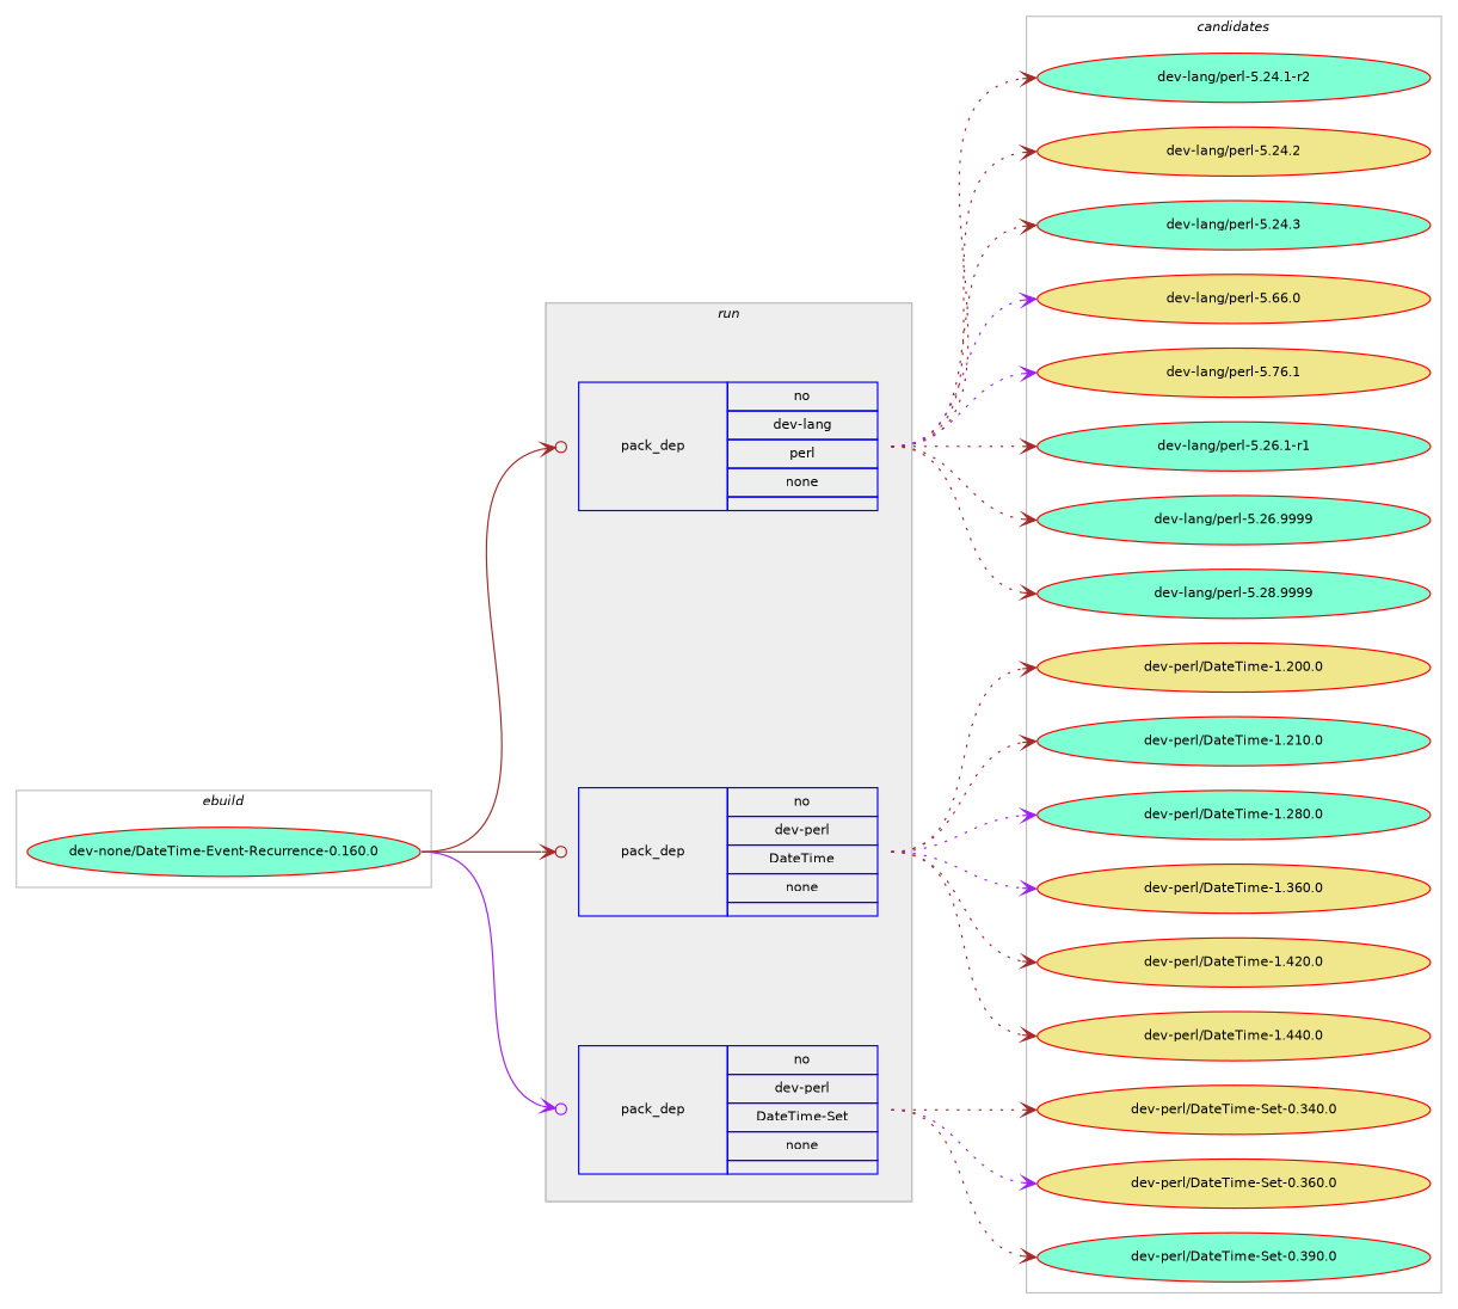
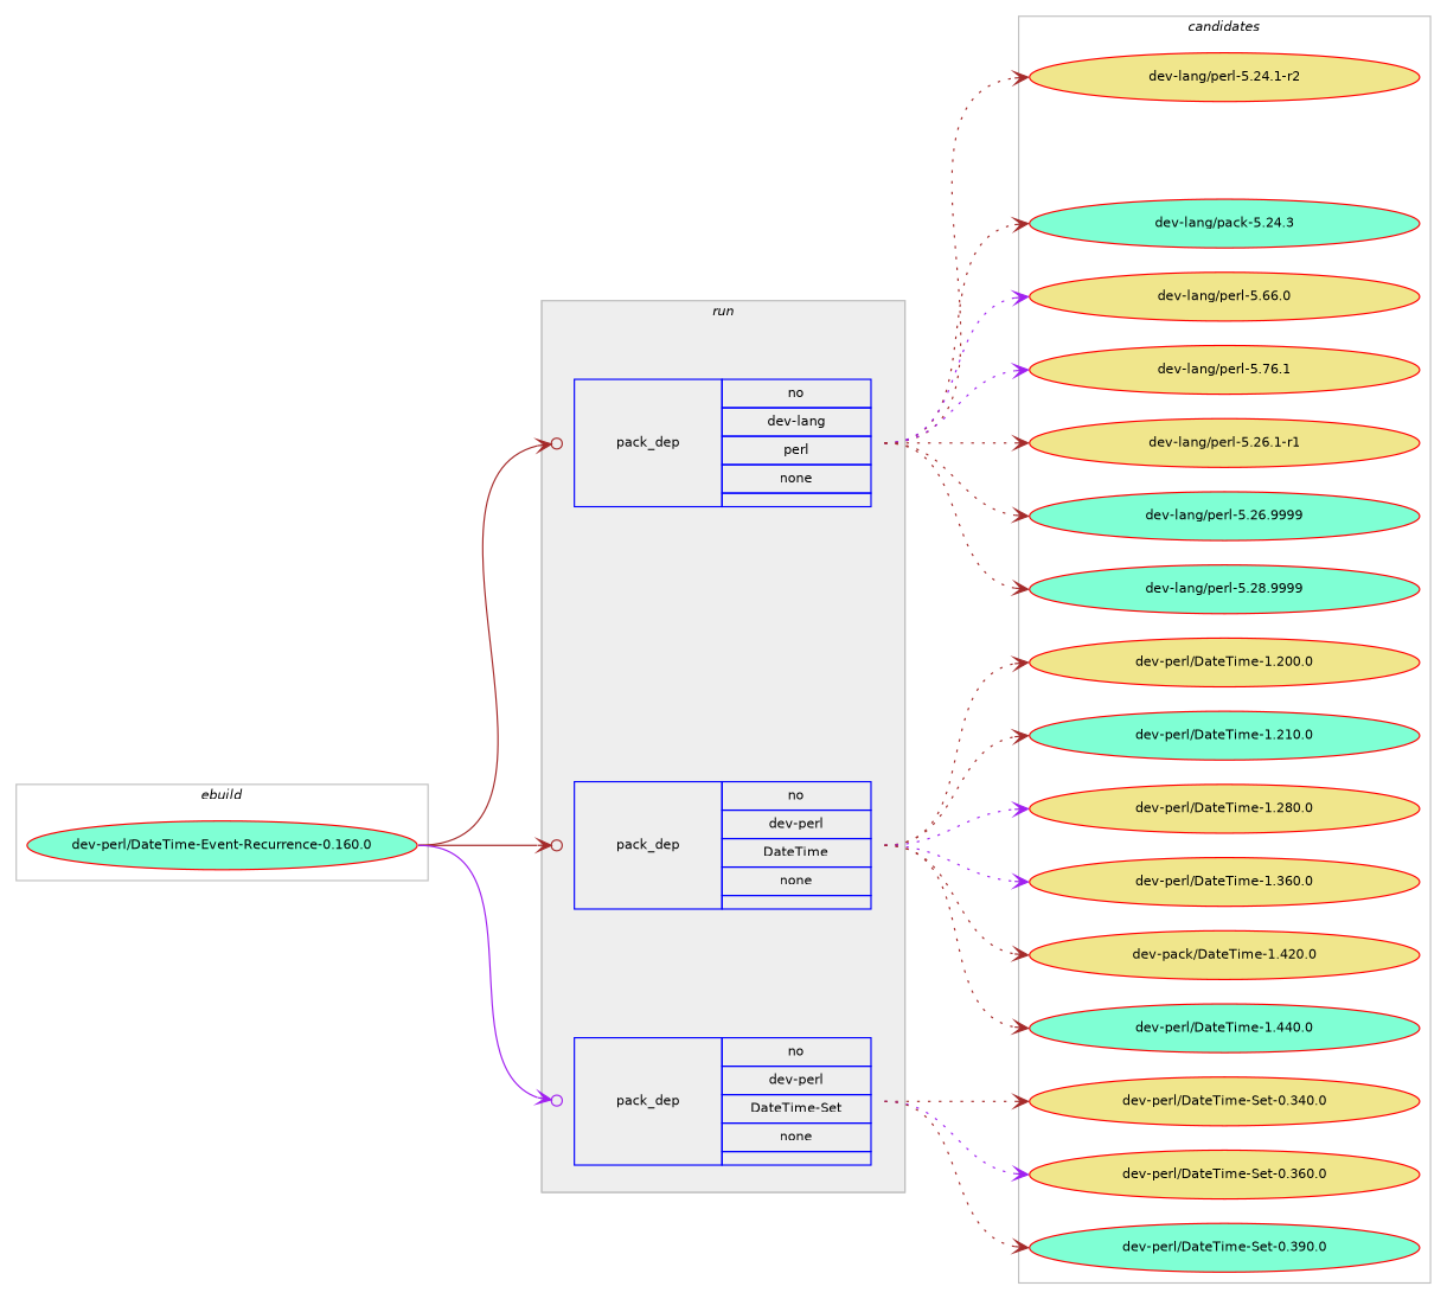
  digraph {
    compound=true
    concentrate=true
    fontname=Helvetica
    fontsize=10
    newrank=true
    rankdir=LR
    ranksep=1.5
    node [color=red fillcolor=khaki fontname=Helvetica fontsize=10 style=filled]
    edge [arrowhead=vee color=brown headport=w style=dotted tailport=e weight=100]
-   n1 [fillcolor=aquamarine label="dev-none/DateTime-Event-Recurrence-0.160.0" width=4]
+   n1 [fillcolor=aquamarine label="dev-perl/DateTime-Event-Recurrence-0.160.0" width=4]
    n2 [color=blue label=<<TABLE BORDER="0" CELLBORDER="1" CELLSPACING="0" CELLPADDING="4" WIDTH="220"><TR><TD ROWSPAN="6" CELLPADDING="30">pack_dep</TD></TR><TR><TD WIDTH="110">no</TD></TR><TR><TD>dev-lang</TD></TR><TR><TD>perl</TD></TR><TR><TD>none</TD></TR><TR><TD></TD></TR></TABLE>> shape=none fillcolor="" style=""]
    n3 [color=blue label=<<TABLE BORDER="0" CELLBORDER="1" CELLSPACING="0" CELLPADDING="4" WIDTH="220"><TR><TD ROWSPAN="6" CELLPADDING="30">pack_dep</TD></TR><TR><TD WIDTH="110">no</TD></TR><TR><TD>dev-perl</TD></TR><TR><TD>DateTime</TD></TR><TR><TD>none</TD></TR><TR><TD></TD></TR></TABLE>> shape=none fillcolor="" style=""]
    n4 [color=blue label=<<TABLE BORDER="0" CELLBORDER="1" CELLSPACING="0" CELLPADDING="4" WIDTH="220"><TR><TD ROWSPAN="6" CELLPADDING="30">pack_dep</TD></TR><TR><TD WIDTH="110">no</TD></TR><TR><TD>dev-perl</TD></TR><TR><TD>DateTime-Set</TD></TR><TR><TD>none</TD></TR><TR><TD></TD></TR></TABLE>> shape=none fillcolor="" style=""]
-   n5 [fillcolor=aquamarine label="dev-lang/perl-5.24.1-r2" width=4]
-   n6 [label="dev-lang/perl-5.24.2" width=4]
-   n7 [fillcolor=aquamarine label="dev-lang/perl-5.24.3" width=4]
+   n5 [label="dev-lang/perl-5.24.1-r2" width=4]
+   n7 [fillcolor=aquamarine label="dev-lang/pack-5.24.3" width=4]
    n8 [label="dev-lang/perl-5.66.0" width=4]
    n9 [label="dev-lang/perl-5.76.1" width=4]
-   n10 [fillcolor=aquamarine label="dev-lang/perl-5.26.1-r1" width=4]
+   n10 [label="dev-lang/perl-5.26.1-r1" width=4]
    n11 [fillcolor=aquamarine label="dev-lang/perl-5.26.9999" width=4]
    n12 [fillcolor=aquamarine label="dev-lang/perl-5.28.9999" width=4]
    n13 [label="dev-perl/DateTime-1.200.0" width=4]
    n14 [fillcolor=aquamarine label="dev-perl/DateTime-1.210.0" width=4]
-   n15 [fillcolor=aquamarine label="dev-perl/DateTime-1.280.0" width=4]
+   n15 [label="dev-perl/DateTime-1.280.0" width=4]
    n16 [label="dev-perl/DateTime-1.360.0" width=4]
-   n17 [label="dev-perl/DateTime-1.420.0" width=4]
-   n18 [label="dev-perl/DateTime-1.440.0" width=4]
+   n17 [label="dev-pack/DateTime-1.420.0" width=4]
+   n18 [fillcolor=aquamarine label="dev-perl/DateTime-1.440.0" width=4]
    n19 [label="dev-perl/DateTime-Set-0.340.0" width=4]
    n20 [label="dev-perl/DateTime-Set-0.360.0" width=4]
    n21 [fillcolor=aquamarine label="dev-perl/DateTime-Set-0.390.0" width=4]
    subgraph cluster_1 {
      color=gray
      label=<<i>ebuild</i>>
      rank=same
      n1
    }
    subgraph cluster_2 {
      color=gray
      label=<<i>dependencies</i>>
      subgraph cluster_3 {
        color=gray
        fillcolor="#eeeeee"
        label=<<i>compile</i>>
        style=filled
      }
      subgraph cluster_4 {
        color=gray
        fillcolor="#eeeeee"
        label=<<i>compile and run</i>>
        style=filled
        subgraph sub_5 {
          color=gray
          fillcolor="#eeeeee"
          label=<<i>compile and run</i>>
          style=filled
          n2
        }
        subgraph sub_6 {
          color=gray
          fillcolor="#eeeeee"
          label=<<i>compile and run</i>>
          style=filled
          n3
        }
        subgraph sub_7 {
          color=gray
          fillcolor="#eeeeee"
          label=<<i>compile and run</i>>
          style=filled
          n4
        }
      }
      subgraph cluster_8 {
        color=gray
        fillcolor="#eeeeee"
        label=<<i>run</i>>
        style=filled
      }
    }
    subgraph cluster_9 {
      color=gray
      label=<<i>candidates</i>>
      rank=same
      subgraph sub_10 {
        color=black
        label=<<i>candidates</i>>
        nodesep=1
        rank=same
        n5
-       n6
        n7
        n8
        n9
        n10
        n11
        n12
      }
      subgraph sub_11 {
        color=black
        label=<<i>candidates</i>>
        nodesep=1
        rank=same
        n13
        n14
        n15
        n16
        n17
        n18
      }
      subgraph sub_12 {
        color=black
        label=<<i>candidates</i>>
        nodesep=1
        rank=same
        n19
        n20
        n21
      }
    }
    n1 -> n2 [arrowhead=odotvee style=solid weight=20]
    n1 -> n3 [arrowhead=odotvee style=solid weight=20]
    n1 -> n4 [arrowhead=odotvee color=purple style=solid weight=20]
    n2 -> n5
-   n2 -> n6
    n2 -> n7
    n2 -> n8 [color=purple]
    n2 -> n9 [color=purple]
    n2 -> n10
    n2 -> n11
    n2 -> n12
    n3 -> n13
    n3 -> n14
    n3 -> n15 [color=purple]
    n3 -> n16 [color=purple]
    n3 -> n17
    n3 -> n18
    n4 -> n19
    n4 -> n20 [color=purple]
    n4 -> n21
  }
